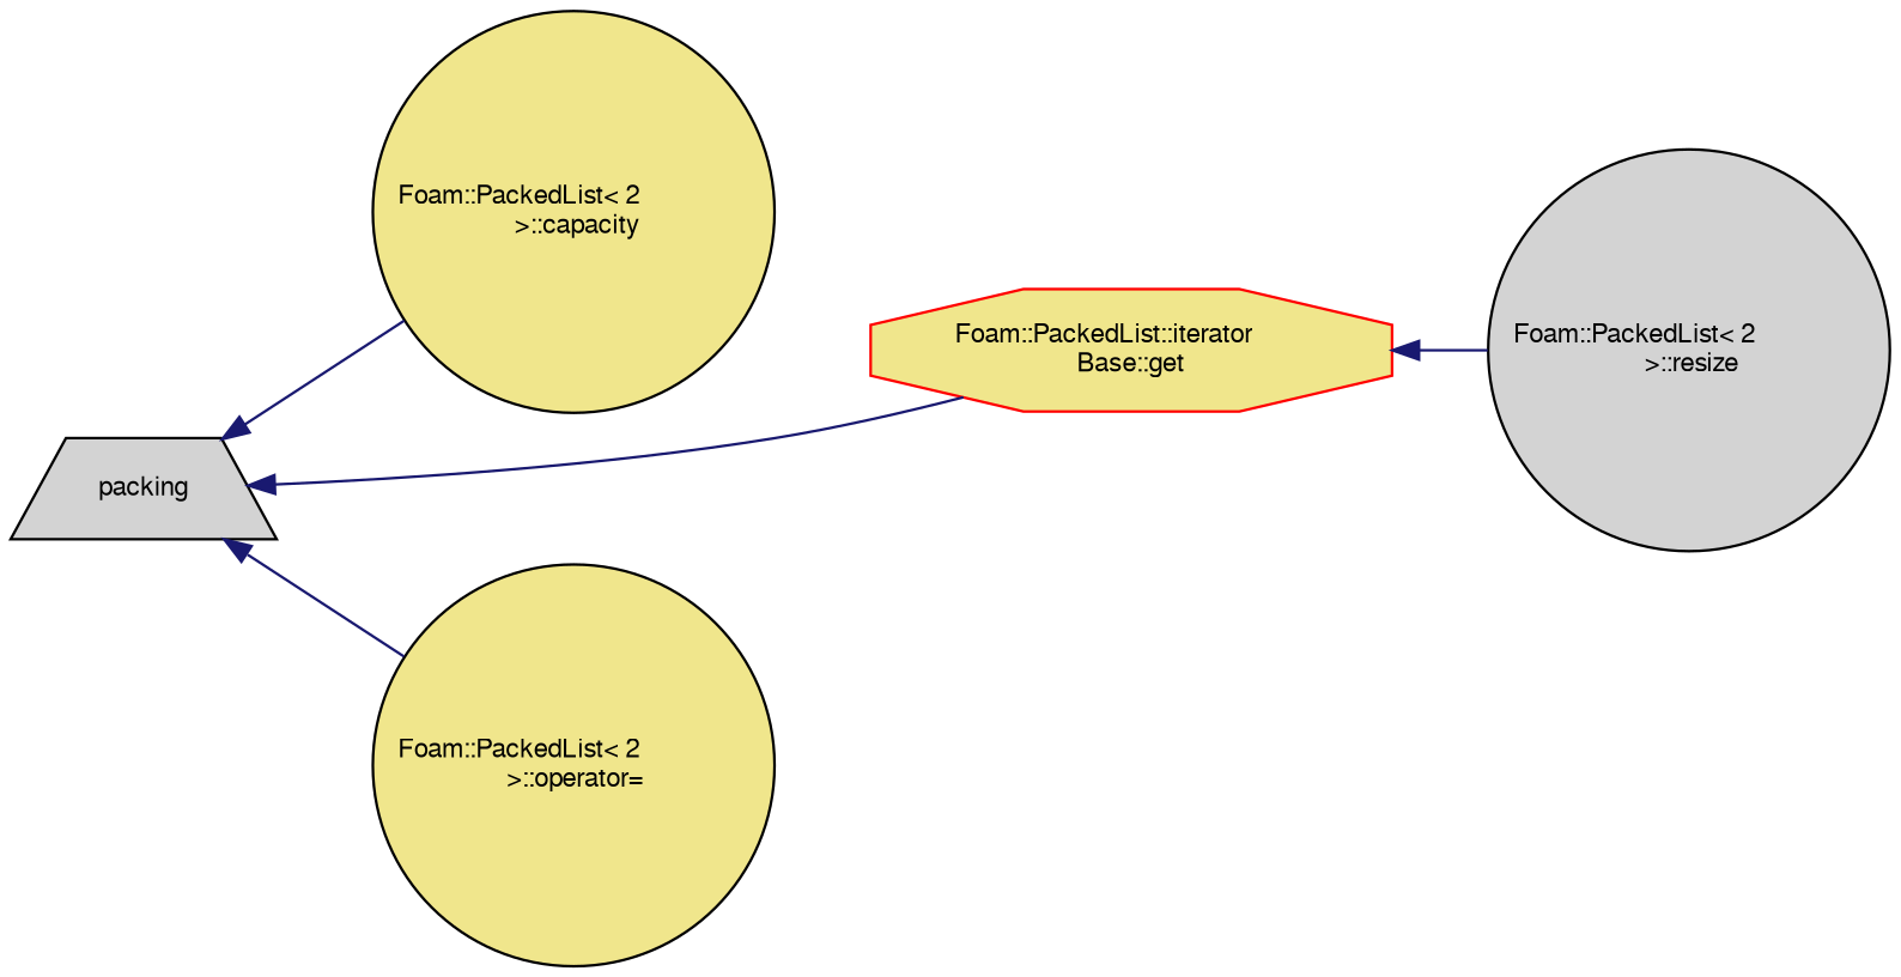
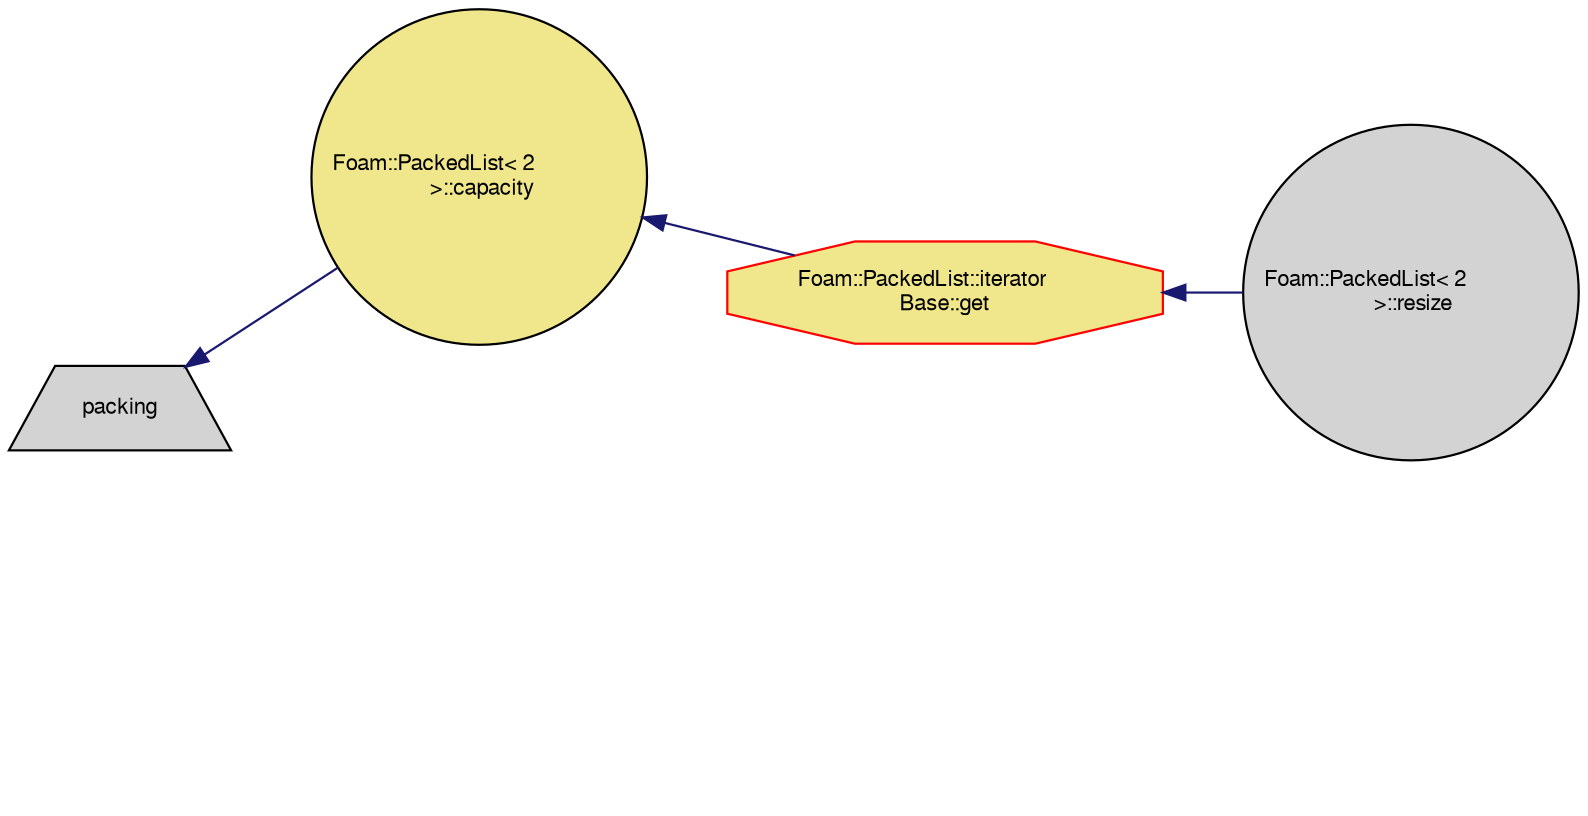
  digraph {
    rankdir=LR
    node [color=black fillcolor=khaki fontname=FreeSans fontsize=10 shape=circle style=filled]
    edge [color=midnightblue dir=back fontname=FreeSans fontsize=10 labelfontname=FreeSans labelfontsize=10 style=solid]
    n1 [fillcolor=lightgrey fontcolor=black height=0.2 label=packing shape=trapezium width=0.4]
    n2 [height=0.2 label="Foam::PackedList\< 2\l \>::capacity" width=0.4]
    n3 [color=red height=0.2 label="Foam::PackedList::iterator\lBase::get" shape=octagon width=0.4]
-   n4 [height=0.2 label="Foam::PackedList\< 2\l \>::operator=" width=0.4]
    n5 [fillcolor=lightgrey height=0.2 label="Foam::PackedList\< 2\l \>::resize" width=0.4]
    n1 -> n2
-   n1 -> n3
-   n1 -> n4
+   n2 -> n3
    n3 -> n5
  }
